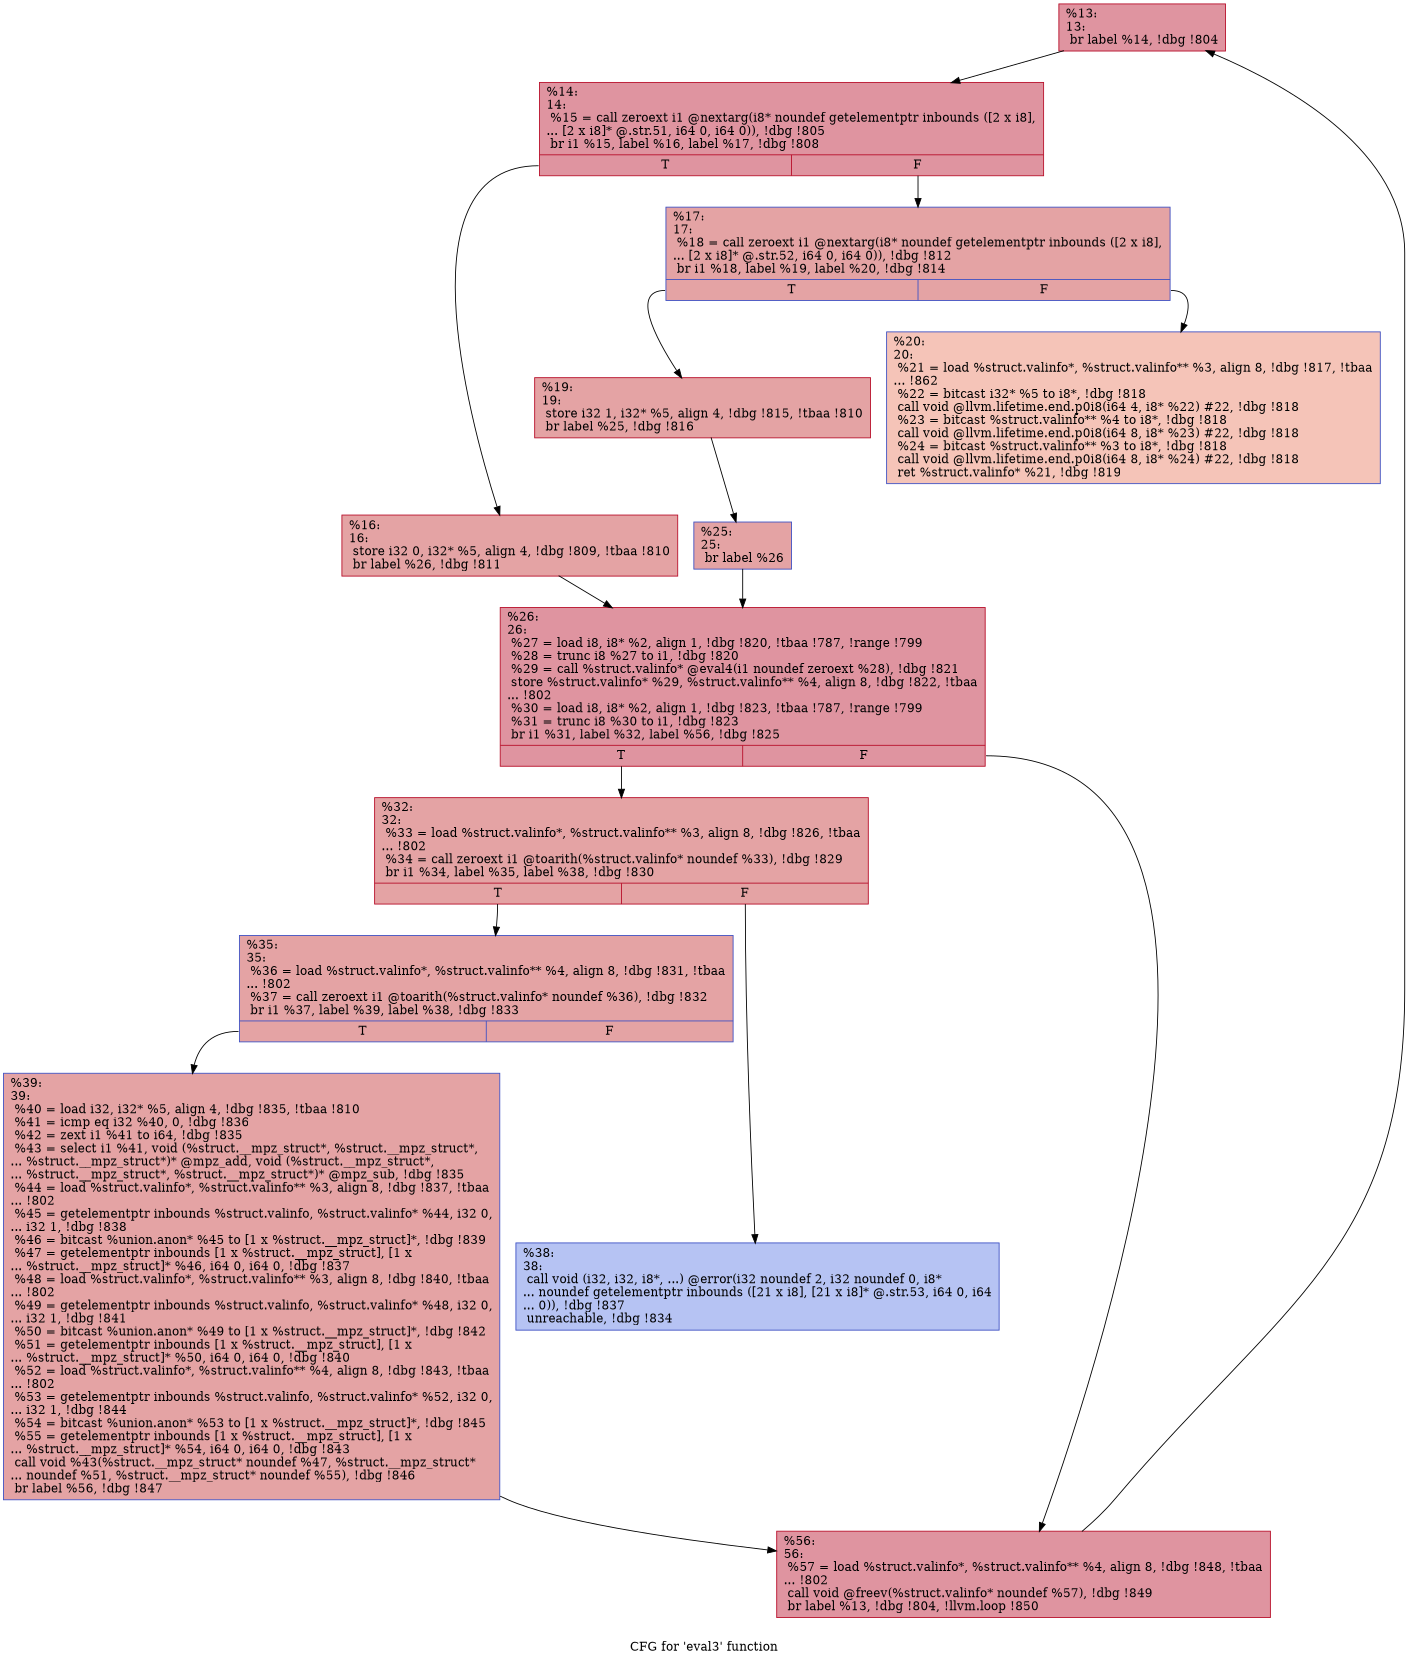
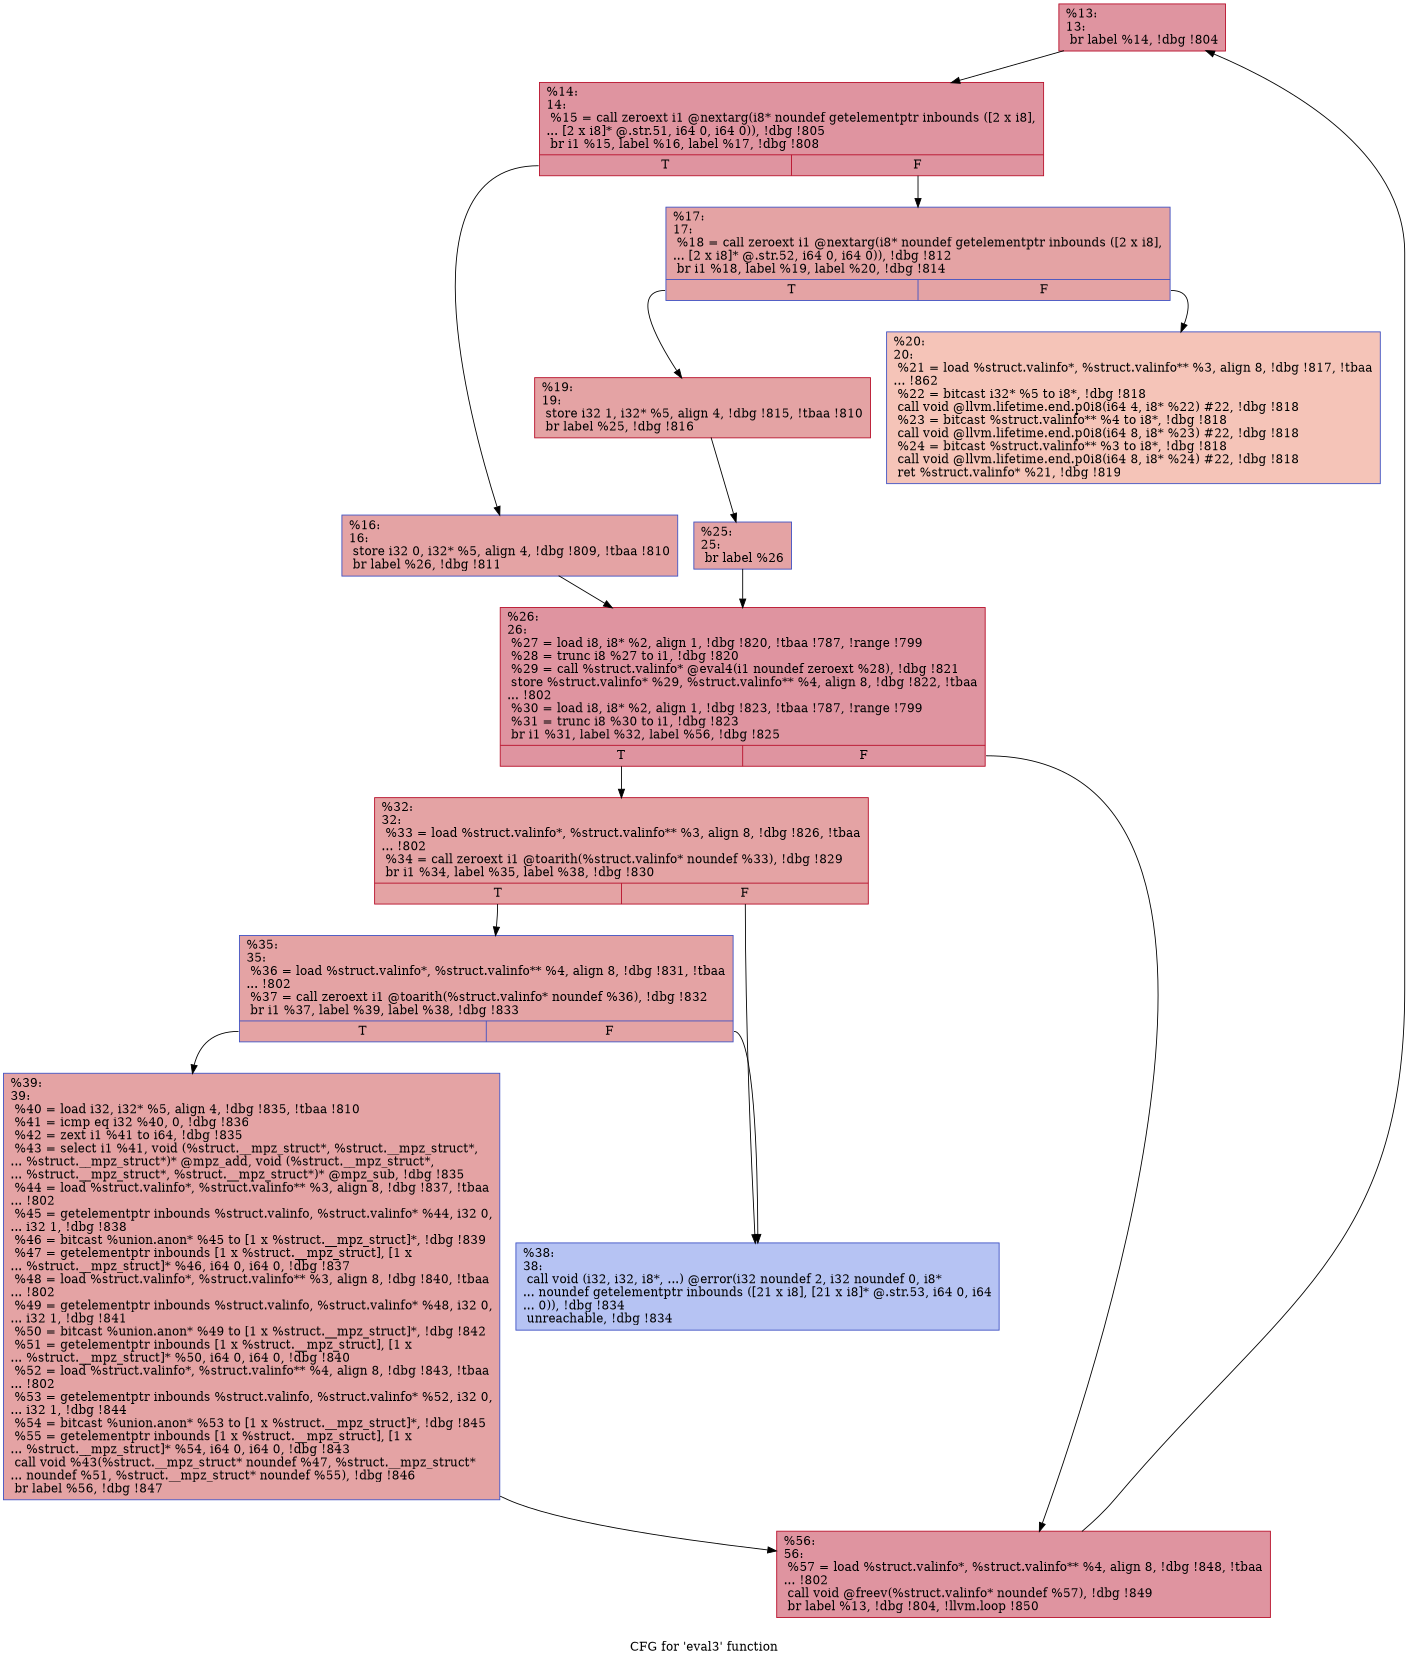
  digraph {
    label="CFG for 'eval3' function"
    node [color="#3d50c3ff" fillcolor="#c32e3170" shape=record style=filled]
    n1 [color="#b70d28ff" fillcolor="#b70d2870" label="{%13:\l13:                                               \l  br label %14, !dbg !804\l}"]
    n2 [color="#b70d28ff" fillcolor="#b70d2870" label="{%14:\l14:                                               \l  %15 = call zeroext i1 @nextarg(i8* noundef getelementptr inbounds ([2 x i8],\l... [2 x i8]* @.str.51, i64 0, i64 0)), !dbg !805\l  br i1 %15, label %16, label %17, !dbg !808\l|{<s0>T|<s1>F}}"]
-   n3 [color="#b70d28ff" label="{%16:\l16:                                               \l  store i32 0, i32* %5, align 4, !dbg !809, !tbaa !810\l  br label %26, !dbg !811\l}"]
+   n3 [label="{%16:\l16:                                               \l  store i32 0, i32* %5, align 4, !dbg !809, !tbaa !810\l  br label %26, !dbg !811\l}"]
    n4 [label="{%17:\l17:                                               \l  %18 = call zeroext i1 @nextarg(i8* noundef getelementptr inbounds ([2 x i8],\l... [2 x i8]* @.str.52, i64 0, i64 0)), !dbg !812\l  br i1 %18, label %19, label %20, !dbg !814\l|{<s0>T|<s1>F}}"]
    n5 [color="#b70d28ff" fillcolor="#b70d2870" label="{%26:\l26:                                               \l  %27 = load i8, i8* %2, align 1, !dbg !820, !tbaa !787, !range !799\l  %28 = trunc i8 %27 to i1, !dbg !820\l  %29 = call %struct.valinfo* @eval4(i1 noundef zeroext %28), !dbg !821\l  store %struct.valinfo* %29, %struct.valinfo** %4, align 8, !dbg !822, !tbaa\l... !802\l  %30 = load i8, i8* %2, align 1, !dbg !823, !tbaa !787, !range !799\l  %31 = trunc i8 %30 to i1, !dbg !823\l  br i1 %31, label %32, label %56, !dbg !825\l|{<s0>T|<s1>F}}"]
    n6 [color="#b70d28ff" label="{%19:\l19:                                               \l  store i32 1, i32* %5, align 4, !dbg !815, !tbaa !810\l  br label %25, !dbg !816\l}"]
    n7 [fillcolor="#e97a5f70" label="{%20:\l20:                                               \l  %21 = load %struct.valinfo*, %struct.valinfo** %3, align 8, !dbg !817, !tbaa\l... !862\l  %22 = bitcast i32* %5 to i8*, !dbg !818\l  call void @llvm.lifetime.end.p0i8(i64 4, i8* %22) #22, !dbg !818\l  %23 = bitcast %struct.valinfo** %4 to i8*, !dbg !818\l  call void @llvm.lifetime.end.p0i8(i64 8, i8* %23) #22, !dbg !818\l  %24 = bitcast %struct.valinfo** %3 to i8*, !dbg !818\l  call void @llvm.lifetime.end.p0i8(i64 8, i8* %24) #22, !dbg !818\l  ret %struct.valinfo* %21, !dbg !819\l}"]
    n8 [color="#b70d28ff" label="{%32:\l32:                                               \l  %33 = load %struct.valinfo*, %struct.valinfo** %3, align 8, !dbg !826, !tbaa\l... !802\l  %34 = call zeroext i1 @toarith(%struct.valinfo* noundef %33), !dbg !829\l  br i1 %34, label %35, label %38, !dbg !830\l|{<s0>T|<s1>F}}"]
    n9 [color="#b70d28ff" fillcolor="#b70d2870" label="{%56:\l56:                                               \l  %57 = load %struct.valinfo*, %struct.valinfo** %4, align 8, !dbg !848, !tbaa\l... !802\l  call void @freev(%struct.valinfo* noundef %57), !dbg !849\l  br label %13, !dbg !804, !llvm.loop !850\l}"]
    n10 [label="{%25:\l25:                                               \l  br label %26\l}"]
    n11 [label="{%35:\l35:                                               \l  %36 = load %struct.valinfo*, %struct.valinfo** %4, align 8, !dbg !831, !tbaa\l... !802\l  %37 = call zeroext i1 @toarith(%struct.valinfo* noundef %36), !dbg !832\l  br i1 %37, label %39, label %38, !dbg !833\l|{<s0>T|<s1>F}}"]
-   n12 [fillcolor="#5977e370" label="{%38:\l38:                                               \l  call void (i32, i32, i8*, ...) @error(i32 noundef 2, i32 noundef 0, i8*\l... noundef getelementptr inbounds ([21 x i8], [21 x i8]* @.str.53, i64 0, i64\l... 0)), !dbg !837\l  unreachable, !dbg !834\l}"]
+   n12 [fillcolor="#5977e370" label="{%38:\l38:                                               \l  call void (i32, i32, i8*, ...) @error(i32 noundef 2, i32 noundef 0, i8*\l... noundef getelementptr inbounds ([21 x i8], [21 x i8]* @.str.53, i64 0, i64\l... 0)), !dbg !834\l  unreachable, !dbg !834\l}"]
    n13 [label="{%39:\l39:                                               \l  %40 = load i32, i32* %5, align 4, !dbg !835, !tbaa !810\l  %41 = icmp eq i32 %40, 0, !dbg !836\l  %42 = zext i1 %41 to i64, !dbg !835\l  %43 = select i1 %41, void (%struct.__mpz_struct*, %struct.__mpz_struct*,\l... %struct.__mpz_struct*)* @mpz_add, void (%struct.__mpz_struct*,\l... %struct.__mpz_struct*, %struct.__mpz_struct*)* @mpz_sub, !dbg !835\l  %44 = load %struct.valinfo*, %struct.valinfo** %3, align 8, !dbg !837, !tbaa\l... !802\l  %45 = getelementptr inbounds %struct.valinfo, %struct.valinfo* %44, i32 0,\l... i32 1, !dbg !838\l  %46 = bitcast %union.anon* %45 to [1 x %struct.__mpz_struct]*, !dbg !839\l  %47 = getelementptr inbounds [1 x %struct.__mpz_struct], [1 x\l... %struct.__mpz_struct]* %46, i64 0, i64 0, !dbg !837\l  %48 = load %struct.valinfo*, %struct.valinfo** %3, align 8, !dbg !840, !tbaa\l... !802\l  %49 = getelementptr inbounds %struct.valinfo, %struct.valinfo* %48, i32 0,\l... i32 1, !dbg !841\l  %50 = bitcast %union.anon* %49 to [1 x %struct.__mpz_struct]*, !dbg !842\l  %51 = getelementptr inbounds [1 x %struct.__mpz_struct], [1 x\l... %struct.__mpz_struct]* %50, i64 0, i64 0, !dbg !840\l  %52 = load %struct.valinfo*, %struct.valinfo** %4, align 8, !dbg !843, !tbaa\l... !802\l  %53 = getelementptr inbounds %struct.valinfo, %struct.valinfo* %52, i32 0,\l... i32 1, !dbg !844\l  %54 = bitcast %union.anon* %53 to [1 x %struct.__mpz_struct]*, !dbg !845\l  %55 = getelementptr inbounds [1 x %struct.__mpz_struct], [1 x\l... %struct.__mpz_struct]* %54, i64 0, i64 0, !dbg !843\l  call void %43(%struct.__mpz_struct* noundef %47, %struct.__mpz_struct*\l... noundef %51, %struct.__mpz_struct* noundef %55), !dbg !846\l  br label %56, !dbg !847\l}"]
    n1 -> n2
    n2 -> n3 [tailport=s0]
    n2 -> n4 [tailport=s1]
    n3 -> n5
    n4 -> n6 [tailport=s0]
    n4 -> n7 [tailport=s1]
    n5 -> n8 [tailport=s0]
    n5 -> n9 [tailport=s1]
    n6 -> n10
    n8 -> n11 [tailport=s0]
    n8 -> n12 [tailport=s1]
    n9 -> n1
    n10 -> n5
+   n11 -> n12 [tailport=s1]
    n11 -> n13 [tailport=s0]
    n13 -> n9
  }
